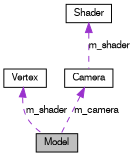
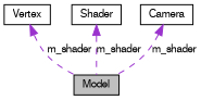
  digraph {
    node [color=black fontname=FreeSans fontsize=10 shape=record]
    edge [color=darkorchid3 dir=back fontname=FreeSans fontsize=10 labelfontname=FreeSans labelfontsize=10 style=dashed]
    n1 [fillcolor=grey75 fontcolor=black height=0.2 label=Model style=filled width=0.4]
    n2 [height=0.2 label=Vertex width=0.4]
    n3 [height=0.2 label=Shader width=0.4]
    n4 [height=0.2 label=Camera width=0.4]
    n2 -> n1 [label=m_shader]
-   n3 -> n4 [label=m_shader]
-   n4 -> n1 [label=m_camera]
+   n3 -> n1 [label=m_shader]
+   n4 -> n1 [label=m_shader]
  }
